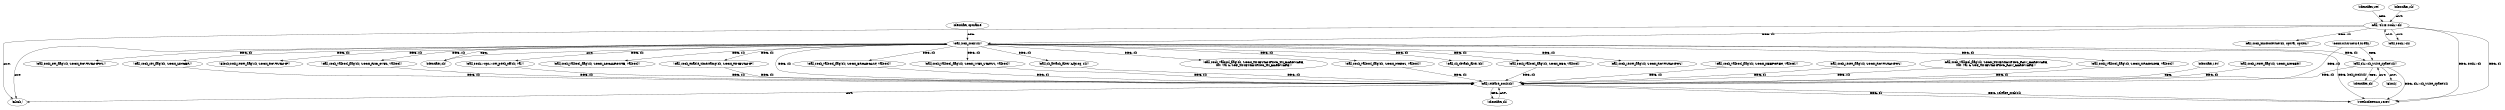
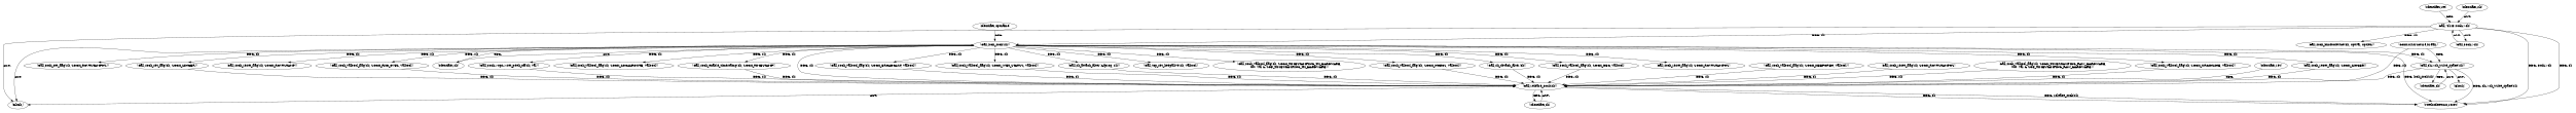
  digraph {
    n1 [label="(Call,sk->sk_write_space(sk))"]
    n2 [label="(Call,release_sock(sk))"]
    n3 [label="(MethodReturn,reset)"]
    n4 [label="(Block,)"]
    n5 [label="(Identifier,sk)"]
    n6 [label="(Block,)"]
    n7 [label="(Identifier,sk)"]
    n8 [label="(Call,lock_sock(sk))"]
    n9 [label="(Call,sock_set_flag(sk, SOCK_RCVTSTAMPNS))"]
    n10 [label="(Call,sock_valbool_flag(sk, SOCK_BROADCAST, valbool))"]
-   n11 [label="(Block,sock_reset_flag(sk, SOCK_RCVTSTAMP))"]
+   n11 [label="(Call,sock_reset_flag(sk, SOCK_RCVTSTAMP))"]
    n12 [label="(Call,sock_valbool_flag(sk, SOCK_WIFI_STATUS, valbool))"]
    n13 [label="(Identifier,sk)"]
    n14 [label="(Call,sk_attach_filter(&fprog, sk))"]
    n15 [label="(Call,sock_valbool_flag(sk, SOCK_LOCALROUTE, valbool))"]
    n16 [label="(Call,sock_valbool_flag(sk, SOCK_NOFCS, valbool))"]
    n17 [label="(Call,sk_detach_filter(sk))"]
    n18 [label="(Call,sock_valbool_flag(sk, SOCK_DBG, valbool))"]
    n19 [label="(Call,sock_valbool_flag(sk, SOCK_URGINLINE, valbool))"]
    n20 [label="(Call,sock_reset_flag(sk, SOCK_LINGER))"]
+   n21 [label="(Call,tcp_set_keepalive(sk, valbool))"]
    n22 [label="(Call,sock_valbool_flag(sk, SOCK_TIMESTAMPING_TX_HARDWARE,\n\t\t\t\t  val & SOF_TIMESTAMPING_TX_HARDWARE))"]
    n23 [label="(Call,sock_set_flag(sk, SOCK_LINGER))"]
    n24 [label="(Call,sock_valbool_flag(sk, SOCK_RXQ_OVFL, valbool))"]
    n25 [label="(Call,sock->ops->set_peek_off(sk, val))"]
    n26 [label="(Call,sock_reset_flag(sk, SOCK_RCVTSTAMPNS))"]
    n27 [label="(Call,sock_enable_timestamp(sk, SOCK_TIMESTAMP))"]
    n28 [label="(Call,sock_valbool_flag(sk, SOCK_KEEPOPEN, valbool))"]
    n29 [label="(Call,*sk = sock->sk)"]
    n30 [label="(Call,sock_bindtodevice(sk, optval, optlen))"]
    n31 [label="(Call,sock->sk)"]
    n32 [label="(Call,sock_reset_flag(sk, SOCK_RCVTSTAMPNS))"]
    n33 [label="(Identifier,optname)"]
    n34 [label="(Identifier,ret)"]
    n35 [label="(Call,sock_valbool_flag(sk, SOCK_TIMESTAMPING_RAW_HARDWARE,\n\t\t\t\t  val & SOF_TIMESTAMPING_RAW_HARDWARE))"]
    n36 [label="(ControlStructure,break;)"]
    n37 [label="(Identifier,sk)"]
    n38 [label="(Identifier,ret)"]
    n1 -> n2 [label="DDG: sk"]
    n1 -> n3 [label="DDG: sk->sk_write_space(sk)"]
    n1 -> n4 [label="AST: "]
    n1 -> n5 [label="CFG: "]
    n2 -> n3 [label="DDG: release_sock(sk)"]
    n2 -> n3 [label="DDG: sk"]
    n2 -> n6 [label="AST: "]
    n2 -> n7 [label="CFG: "]
    n5 -> n1 [label="AST: "]
    n7 -> n2 [label="AST: "]
    n8 -> n1 [label="DDG: sk"]
    n8 -> n2 [label="DDG: sk"]
    n8 -> n3 [label="DDG: lock_sock(sk)"]
    n8 -> n6 [label="AST: "]
    n8 -> n9 [label="DDG: sk"]
    n8 -> n10 [label="DDG: sk"]
    n8 -> n11 [label="DDG: sk"]
    n8 -> n12 [label="DDG: sk"]
    n8 -> n13 [label="CFG: "]
    n8 -> n14 [label="DDG: sk"]
    n8 -> n15 [label="DDG: sk"]
    n8 -> n16 [label="DDG: sk"]
    n8 -> n17 [label="DDG: sk"]
    n8 -> n18 [label="DDG: sk"]
    n8 -> n19 [label="DDG: sk"]
+   n8 -> n20 [label="DDG: sk"]
+   n8 -> n21 [label="DDG: sk"]
    n8 -> n22 [label="DDG: sk"]
    n8 -> n23 [label="DDG: sk"]
    n8 -> n24 [label="DDG: sk"]
    n8 -> n25 [label="DDG: sk"]
    n8 -> n26 [label="DDG: sk"]
    n8 -> n27 [label="DDG: sk"]
    n10 -> n2 [label="DDG: sk"]
    n12 -> n2 [label="DDG: sk"]
    n13 -> n8 [label="AST: "]
    n14 -> n2 [label="DDG: sk"]
    n16 -> n2 [label="DDG: sk"]
+   n17 -> n2 [label="DDG: sk"]
    n18 -> n2 [label="DDG: sk"]
    n19 -> n2 [label="DDG: sk"]
    n20 -> n2 [label="DDG: sk"]
    n23 -> n2 [label="DDG: sk"]
    n24 -> n2 [label="DDG: sk"]
    n25 -> n2 [label="DDG: sk"]
    n27 -> n2 [label="DDG: sk"]
    n28 -> n2 [label="DDG: sk"]
    n29 -> n3 [label="DDG: sock->sk"]
    n29 -> n3 [label="DDG: sk"]
    n29 -> n6 [label="AST: "]
    n29 -> n8 [label="DDG: sk"]
    n29 -> n30 [label="DDG: sk"]
    n29 -> n31 [label="AST: "]
    n31 -> n29 [label="AST: "]
    n32 -> n2 [label="DDG: sk"]
    n33 -> n8 [label="CFG: "]
    n34 -> n29 [label="CFG: "]
    n35 -> n2 [label="DDG: sk"]
    n36 -> n1 [label="CFG: "]
    n36 -> n2 [label="DDG: sk"]
    n37 -> n29 [label="AST: "]
    n38 -> n2 [label="CFG: "]
  }
